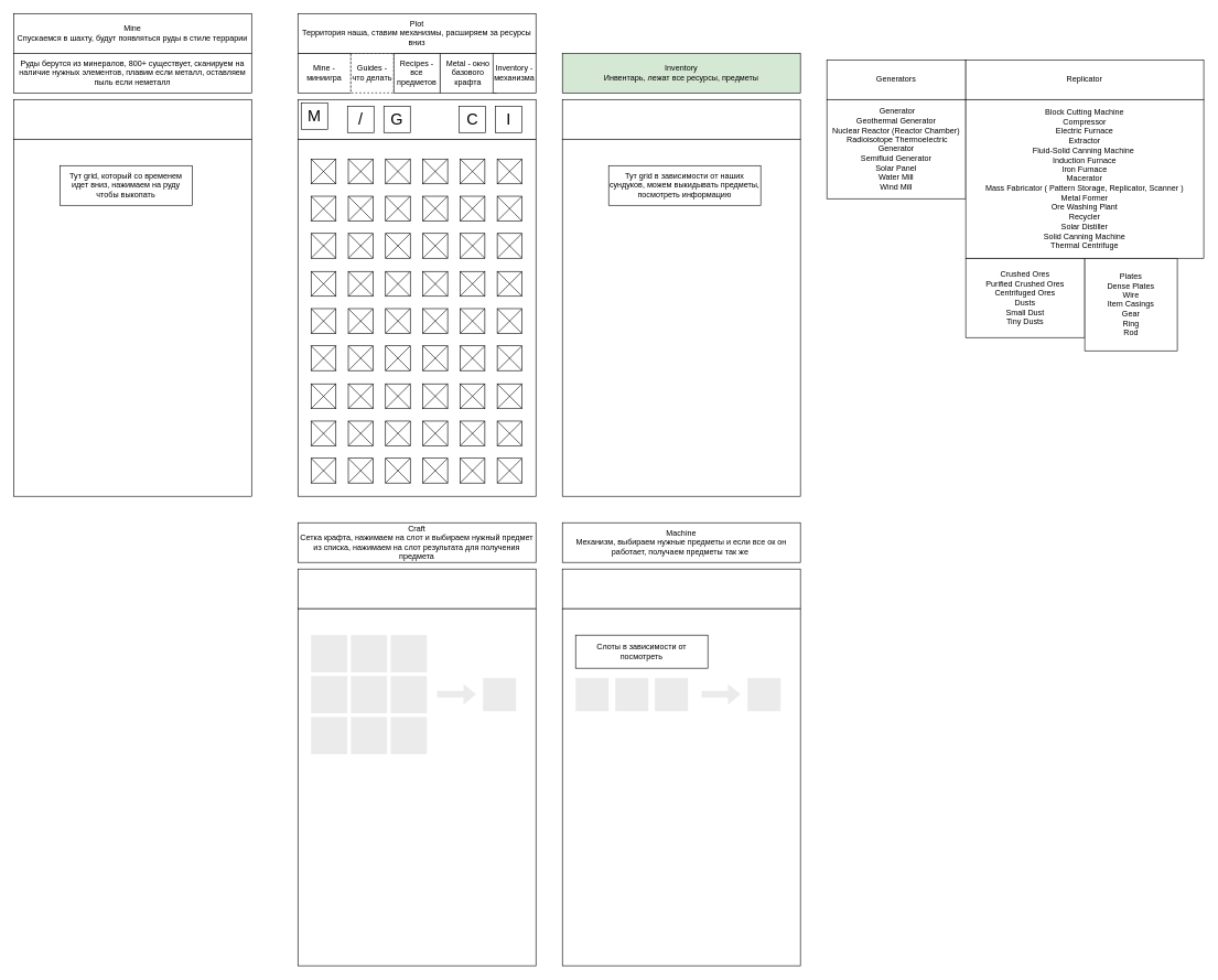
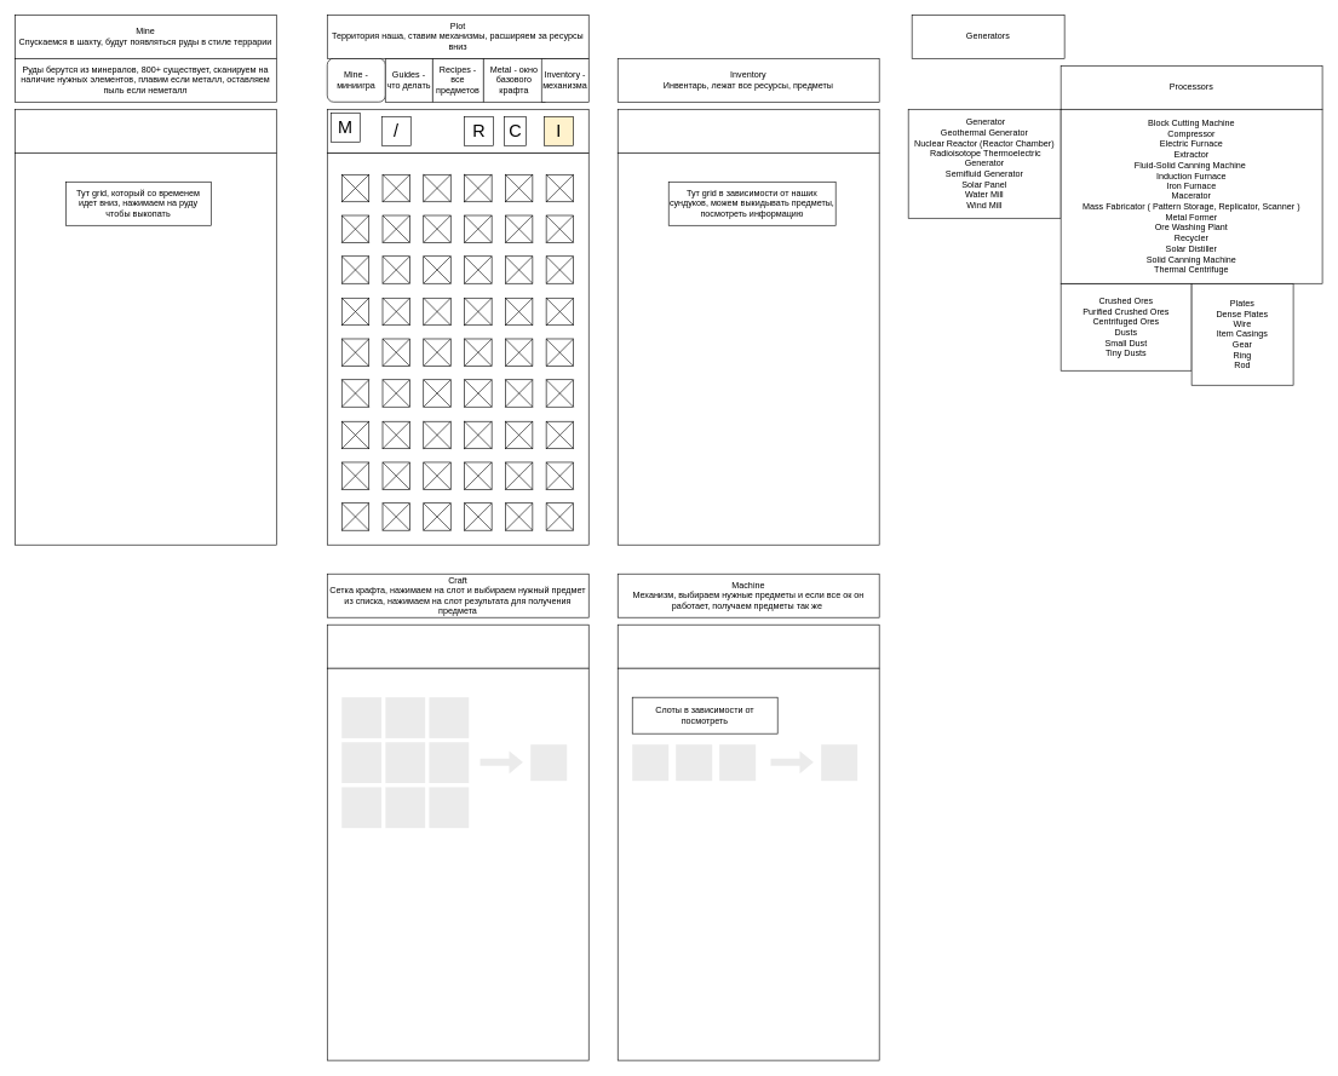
  <mxCell id="0" />
  <mxCell id="1" parent="0" />
  <mxCell id="2" value="" style="rounded=0;whiteSpace=wrap;html=1;" parent="1" vertex="1"><mxGeometry x="450" y="210" width="360" height="540" as="geometry" /></mxCell>
  <mxCell id="3" value="" style="rounded=0;whiteSpace=wrap;html=1;" parent="1" vertex="1"><mxGeometry x="450" y="150" width="360" height="60" as="geometry" /></mxCell>
  <mxCell id="4" value="" style="verticalLabelPosition=bottom;verticalAlign=top;html=1;shadow=0;dashed=0;strokeWidth=1;shape=mxgraph.ios.iIconGrid;gridSize=3,3;" parent="1" vertex="1"><mxGeometry x="470" y="240" width="150" height="150" as="geometry" /></mxCell>
  <mxCell id="5" value="" style="verticalLabelPosition=bottom;verticalAlign=top;html=1;shadow=0;dashed=0;strokeWidth=1;shape=mxgraph.ios.iIconGrid;gridSize=3,3;" parent="1" vertex="1"><mxGeometry x="639" y="240" width="150" height="150" as="geometry" /></mxCell>
  <mxCell id="6" value="" style="verticalLabelPosition=bottom;verticalAlign=top;html=1;shadow=0;dashed=0;strokeWidth=1;shape=mxgraph.ios.iIconGrid;gridSize=3,3;" parent="1" vertex="1"><mxGeometry x="639" y="410" width="150" height="150" as="geometry" /></mxCell>
  <mxCell id="7" value="" style="verticalLabelPosition=bottom;verticalAlign=top;html=1;shadow=0;dashed=0;strokeWidth=1;shape=mxgraph.ios.iIconGrid;gridSize=3,3;" parent="1" vertex="1"><mxGeometry x="470" y="410" width="150" height="150" as="geometry" /></mxCell>
  <mxCell id="8" value="" style="verticalLabelPosition=bottom;verticalAlign=top;html=1;shadow=0;dashed=0;strokeWidth=1;shape=mxgraph.ios.iIconGrid;gridSize=3,3;" parent="1" vertex="1"><mxGeometry x="639" y="580" width="150" height="150" as="geometry" /></mxCell>
  <mxCell id="9" value="" style="verticalLabelPosition=bottom;verticalAlign=top;html=1;shadow=0;dashed=0;strokeWidth=1;shape=mxgraph.ios.iIconGrid;gridSize=3,3;" parent="1" vertex="1"><mxGeometry x="470" y="580" width="150" height="150" as="geometry" /></mxCell>
  <mxCell id="10" value="M" style="rounded=0;whiteSpace=wrap;html=1;fontSize=24;" parent="1" vertex="1"><mxGeometry x="455" y="155" width="40" height="40" as="geometry" /></mxCell>
- <mxCell id="11" value="I" style="rounded=0;whiteSpace=wrap;html=1;fontSize=24;" parent="1" vertex="1"><mxGeometry x="749" y="160" width="40" height="40" as="geometry" /></mxCell>
- <mxCell id="12" value="C" style="rounded=0;whiteSpace=wrap;html=1;fontSize=24;" parent="1" vertex="1"><mxGeometry x="694" y="160" width="40" height="40" as="geometry" /></mxCell>
- <mxCell id="14" value="G" style="rounded=0;whiteSpace=wrap;html=1;fontSize=24;" parent="1" vertex="1"><mxGeometry x="580" y="160" width="40" height="40" as="geometry" /></mxCell>
+ <mxCell id="11" value="I" style="rounded=0;whiteSpace=wrap;html=1;fontSize=24;fillColor=#fff2cc;" parent="1" vertex="1"><mxGeometry x="749" y="160" width="40" height="40" as="geometry" /></mxCell>
+ <mxCell id="12" value="C" style="rounded=0;whiteSpace=wrap;html=1;fontSize=24;" parent="1" vertex="1"><mxGeometry x="694" y="160" width="30" height="40" as="geometry" /></mxCell>
+ <mxCell id="13" value="R" style="rounded=0;whiteSpace=wrap;html=1;fontSize=24;" parent="1" vertex="1"><mxGeometry x="639" y="160" width="40" height="40" as="geometry" /></mxCell>
  <mxCell id="15" value="/" style="rounded=0;whiteSpace=wrap;html=1;fontSize=24;" parent="1" vertex="1"><mxGeometry x="525" y="160" width="40" height="40" as="geometry" /></mxCell>
- <mxCell id="16" value="Mine - миниигра" style="rounded=0;whiteSpace=wrap;html=1;fontSize=12;" parent="1" vertex="1"><mxGeometry x="450" y="80" width="80" height="60" as="geometry" /></mxCell>
- <mxCell id="17" value="Guides - что делать" style="rounded=0;whiteSpace=wrap;html=1;fontSize=12;dashed=1;" parent="1" vertex="1"><mxGeometry x="530" y="80" width="65" height="60" as="geometry" /></mxCell>
+ <mxCell id="16" value="Mine - миниигра" style="whiteSpace=wrap;html=1;fontSize=12;rounded=1;" parent="1" vertex="1"><mxGeometry x="450" y="80" width="80" height="60" as="geometry" /></mxCell>
+ <mxCell id="17" value="Guides - что делать" style="rounded=0;whiteSpace=wrap;html=1;fontSize=12;" parent="1" vertex="1"><mxGeometry x="530" y="80" width="65" height="60" as="geometry" /></mxCell>
  <mxCell id="18" value="Recipes - все предметов" style="rounded=0;whiteSpace=wrap;html=1;fontSize=12;" parent="1" vertex="1"><mxGeometry x="595" y="80" width="70" height="60" as="geometry" /></mxCell>
  <mxCell id="19" value="Metal - окно базового крафта" style="rounded=0;whiteSpace=wrap;html=1;fontSize=12;" parent="1" vertex="1"><mxGeometry x="665" y="80" width="85" height="60" as="geometry" /></mxCell>
  <mxCell id="20" value="Inventory - механизма" style="rounded=0;whiteSpace=wrap;html=1;fontSize=12;" parent="1" vertex="1"><mxGeometry x="745" y="80" width="65" height="60" as="geometry" /></mxCell>
  <mxCell id="21" value="Mine&lt;br&gt;Спускаемся в шахту, будут появляться руды в стиле террарии" style="rounded=0;whiteSpace=wrap;html=1;fontSize=12;" parent="1" vertex="1"><mxGeometry x="20" y="20" width="360" height="60" as="geometry" /></mxCell>
  <mxCell id="22" value="" style="rounded=0;whiteSpace=wrap;html=1;" parent="1" vertex="1"><mxGeometry x="20" y="150" width="360" height="60" as="geometry" /></mxCell>
  <mxCell id="23" value="" style="rounded=0;whiteSpace=wrap;html=1;" parent="1" vertex="1"><mxGeometry x="20" y="210" width="360" height="540" as="geometry" /></mxCell>
  <mxCell id="24" value="Тут grid, который со временем идет вниз, нажимаем на руду чтобы выкопать" style="rounded=0;whiteSpace=wrap;html=1;" parent="1" vertex="1"><mxGeometry x="90" y="250" width="200" height="60" as="geometry" /></mxCell>
- <mxCell id="25" value="Inventory&lt;br&gt;Инвентарь, лежат все ресурсы, предметы" style="rounded=0;whiteSpace=wrap;html=1;fontSize=12;fillColor=#d5e8d4;" parent="1" vertex="1"><mxGeometry x="850" y="80" width="360" height="60" as="geometry" /></mxCell>
+ <mxCell id="25" value="Inventory&lt;br&gt;Инвентарь, лежат все ресурсы, предметы" style="rounded=0;whiteSpace=wrap;html=1;fontSize=12;" parent="1" vertex="1"><mxGeometry x="850" y="80" width="360" height="60" as="geometry" /></mxCell>
  <mxCell id="26" value="" style="rounded=0;whiteSpace=wrap;html=1;" parent="1" vertex="1"><mxGeometry x="850" y="150" width="360" height="60" as="geometry" /></mxCell>
  <mxCell id="27" value="" style="rounded=0;whiteSpace=wrap;html=1;" parent="1" vertex="1"><mxGeometry x="850" y="210" width="360" height="540" as="geometry" /></mxCell>
  <mxCell id="28" value="Тут grid в зависимости от наших сундуков, можем выкидывать предметы, посмотреть информацию" style="rounded=0;whiteSpace=wrap;html=1;" parent="1" vertex="1"><mxGeometry x="920" y="250" width="230" height="60" as="geometry" /></mxCell>
  <mxCell id="29" value="Craft&lt;br&gt;Сетка крафта, нажимаем на слот и выбираем нужный предмет из списка, нажимаем на слот результата для получения предмета" style="rounded=0;whiteSpace=wrap;html=1;fontSize=12;" parent="1" vertex="1"><mxGeometry x="450" y="790" width="360" height="60" as="geometry" /></mxCell>
  <mxCell id="30" value="" style="rounded=0;whiteSpace=wrap;html=1;" parent="1" vertex="1"><mxGeometry x="450" y="860" width="360" height="60" as="geometry" /></mxCell>
  <mxCell id="31" value="" style="rounded=0;whiteSpace=wrap;html=1;" parent="1" vertex="1"><mxGeometry x="450" y="920" width="360" height="540" as="geometry" /></mxCell>
  <mxCell id="32" value="" style="html=1;verticalLabelPosition=bottom;labelBackgroundColor=#ffffff;verticalAlign=top;shadow=0;dashed=0;strokeWidth=1;shape=mxgraph.ios7ui.iconGrid;fillColor=#EBEBEB;gridSize=3,3;strokeColor=default;" parent="1" vertex="1"><mxGeometry x="470" y="960" width="175" height="180" as="geometry" /></mxCell>
  <mxCell id="33" value="" style="rounded=0;whiteSpace=wrap;html=1;strokeColor=none;fillColor=#EBEBEB;" parent="1" vertex="1"><mxGeometry x="730" y="1025" width="50" height="50" as="geometry" /></mxCell>
  <mxCell id="34" value="" style="shape=flexArrow;endArrow=classic;html=1;rounded=0;strokeColor=none;fillColor=#EBEBEB;" parent="1" edge="1"><mxGeometry width="50" height="50" relative="1" as="geometry"><mxPoint x="660" y="1049.5" as="sourcePoint" /><mxPoint x="720" y="1049.5" as="targetPoint" /></mxGeometry></mxCell>
  <mxCell id="35" value="Machine&lt;br&gt;Механизм, выбираем нужные предметы и если все ок он работает, получаем предметы так же&amp;nbsp;" style="rounded=0;whiteSpace=wrap;html=1;fontSize=12;" parent="1" vertex="1"><mxGeometry x="850" y="790" width="360" height="60" as="geometry" /></mxCell>
  <mxCell id="36" value="" style="rounded=0;whiteSpace=wrap;html=1;" parent="1" vertex="1"><mxGeometry x="850" y="860" width="360" height="60" as="geometry" /></mxCell>
  <mxCell id="37" value="" style="rounded=0;whiteSpace=wrap;html=1;" parent="1" vertex="1"><mxGeometry x="850" y="920" width="360" height="540" as="geometry" /></mxCell>
  <mxCell id="38" value="" style="rounded=0;whiteSpace=wrap;html=1;strokeColor=none;fillColor=#EBEBEB;" parent="1" vertex="1"><mxGeometry x="1130" y="1025" width="50" height="50" as="geometry" /></mxCell>
  <mxCell id="39" value="" style="shape=flexArrow;endArrow=classic;html=1;rounded=0;strokeColor=none;fillColor=#EBEBEB;" parent="1" edge="1"><mxGeometry width="50" height="50" relative="1" as="geometry"><mxPoint x="1060" y="1049.5" as="sourcePoint" /><mxPoint x="1120" y="1049.5" as="targetPoint" /></mxGeometry></mxCell>
  <mxCell id="40" value="" style="rounded=0;whiteSpace=wrap;html=1;strokeColor=none;fillColor=#EBEBEB;" parent="1" vertex="1"><mxGeometry x="870" y="1025" width="50" height="50" as="geometry" /></mxCell>
  <mxCell id="41" value="" style="rounded=0;whiteSpace=wrap;html=1;strokeColor=none;fillColor=#EBEBEB;" parent="1" vertex="1"><mxGeometry x="930" y="1025" width="50" height="50" as="geometry" /></mxCell>
  <mxCell id="42" value="" style="rounded=0;whiteSpace=wrap;html=1;strokeColor=none;fillColor=#EBEBEB;" parent="1" vertex="1"><mxGeometry x="990" y="1025" width="50" height="50" as="geometry" /></mxCell>
  <mxCell id="43" value="Слоты в зависимости от посмотреть" style="rounded=0;whiteSpace=wrap;html=1;fontSize=12;" parent="1" vertex="1"><mxGeometry x="870" y="960" width="200" height="50" as="geometry" /></mxCell>
  <mxCell id="44" value="Plot&lt;br&gt;Территория наша, ставим механизмы, расширяем за ресурсы вниз" style="rounded=0;whiteSpace=wrap;html=1;fontSize=12;" parent="1" vertex="1"><mxGeometry x="450" y="20" width="360" height="60" as="geometry" /></mxCell>
  <mxCell id="45" value="Crushed Ores&lt;br&gt;Purified Crushed Ores&lt;br&gt;Centrifuged Ores&lt;br&gt;Dusts&lt;br&gt;Small Dust&lt;br&gt;Tiny Dusts" style="rounded=0;whiteSpace=wrap;html=1;fontSize=12;" parent="1" vertex="1"><mxGeometry x="1460" y="390" width="180" height="120" as="geometry" /></mxCell>
- <mxCell id="46" value="Generators" style="rounded=0;whiteSpace=wrap;html=1;fontSize=12;" parent="1" vertex="1"><mxGeometry x="1250" y="90" width="210" height="60" as="geometry" /></mxCell>
- <mxCell id="47" value="Replicator" style="rounded=0;whiteSpace=wrap;html=1;fontSize=12;" parent="1" vertex="1"><mxGeometry x="1460" y="90" width="360" height="60" as="geometry" /></mxCell>
+ <mxCell id="46" value="Generators" style="rounded=0;whiteSpace=wrap;html=1;fontSize=12;" parent="1" vertex="1"><mxGeometry x="1255" y="20" width="210" height="60" as="geometry" /></mxCell>
+ <mxCell id="47" value="Processors" style="rounded=0;whiteSpace=wrap;html=1;fontSize=12;" parent="1" vertex="1"><mxGeometry x="1460" y="90" width="360" height="60" as="geometry" /></mxCell>
  <mxCell id="48" value="&amp;nbsp;Generator&lt;br&gt;Geothermal Generator&lt;br&gt;Nuclear Reactor (Reactor Chamber)&lt;br&gt;&amp;nbsp;Radioisotope Thermoelectric Generator&lt;br&gt;Semifluid Generator&lt;br&gt;Solar Panel&lt;br&gt;Water Mill&lt;br&gt;Wind Mill" style="rounded=0;whiteSpace=wrap;html=1;fontSize=12;" parent="1" vertex="1"><mxGeometry x="1250" y="150" width="210" height="150" as="geometry" /></mxCell>
  <mxCell id="49" value="Plates&lt;br&gt;Dense&amp;nbsp;Plates&lt;br&gt;Wire&lt;br&gt;Item Casings&lt;br&gt;Gear&lt;br&gt;Ring&lt;br&gt;Rod" style="rounded=0;whiteSpace=wrap;html=1;fontSize=12;" parent="1" vertex="1"><mxGeometry x="1640" y="390" width="140" height="140" as="geometry" /></mxCell>
  <mxCell id="50" value="&lt;div&gt;&lt;span style=&quot;background-color: initial;&quot;&gt;Block Cutting Machine&lt;/span&gt;&lt;/div&gt;&lt;div&gt;&lt;span style=&quot;background-color: initial;&quot;&gt;Compressor&lt;/span&gt;&lt;/div&gt;&lt;div&gt;&lt;span style=&quot;background-color: initial;&quot;&gt;Electric Furnace&lt;/span&gt;&lt;/div&gt;&lt;div&gt;&lt;span style=&quot;background-color: initial;&quot;&gt;Extractor&lt;/span&gt;&lt;/div&gt;&lt;div&gt;&lt;span style=&quot;background-color: initial;&quot;&gt;Fluid-Solid Canning Machine&amp;nbsp;&lt;/span&gt;&lt;/div&gt;&lt;div&gt;&lt;span style=&quot;background-color: initial;&quot;&gt;Induction Furnace&lt;/span&gt;&lt;/div&gt;&lt;div&gt;&lt;span style=&quot;background-color: initial;&quot;&gt;Iron Furnace&lt;/span&gt;&lt;/div&gt;&lt;div&gt;&lt;span style=&quot;background-color: initial;&quot;&gt;Macerator&lt;/span&gt;&lt;/div&gt;&lt;div&gt;&lt;span style=&quot;background-color: initial;&quot;&gt;Mass Fabricator ( Pattern Storage, Replicator, Scanner )&lt;/span&gt;&lt;/div&gt;&lt;div&gt;&lt;span style=&quot;background-color: initial;&quot;&gt;Metal Former&lt;/span&gt;&lt;/div&gt;&lt;div&gt;&lt;span style=&quot;background-color: initial;&quot;&gt;Ore Washing Plant&lt;/span&gt;&lt;/div&gt;&lt;div&gt;&lt;span style=&quot;background-color: initial;&quot;&gt;Recycler&lt;/span&gt;&lt;/div&gt;&lt;div&gt;&lt;span style=&quot;background-color: initial;&quot;&gt;Solar Distiller&lt;/span&gt;&lt;/div&gt;&lt;div&gt;&lt;span style=&quot;background-color: initial;&quot;&gt;Solid Canning Machine&lt;/span&gt;&lt;/div&gt;&lt;div&gt;&lt;span style=&quot;background-color: initial;&quot;&gt;Thermal Centrifuge&lt;/span&gt;&lt;br&gt;&lt;/div&gt;" style="rounded=0;whiteSpace=wrap;html=1;fontSize=12;" parent="1" vertex="1"><mxGeometry x="1460" y="150" width="360" height="240" as="geometry" /></mxCell>
  <mxCell id="51" value="Руды берутся из минералов, 800+ существует, сканируем на наличие нужных элементов, плавим если металл, оставляем пыль если неметалл" style="rounded=0;whiteSpace=wrap;html=1;fontSize=12;" parent="1" vertex="1"><mxGeometry x="20" y="80" width="360" height="60" as="geometry" /></mxCell>
